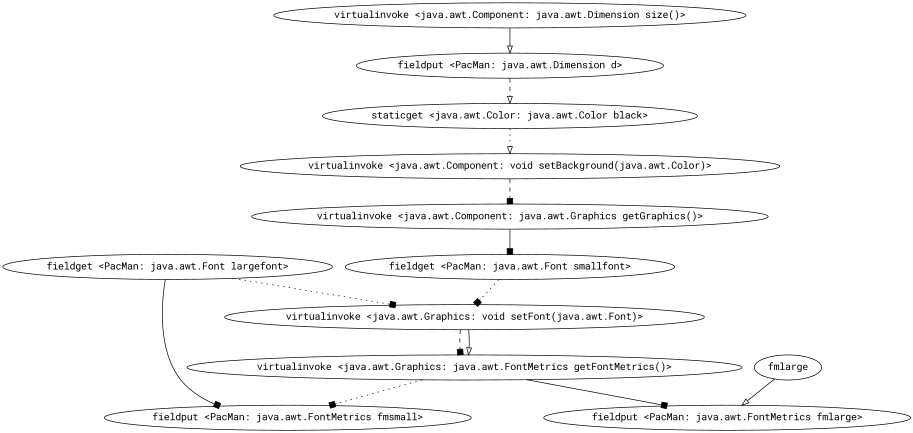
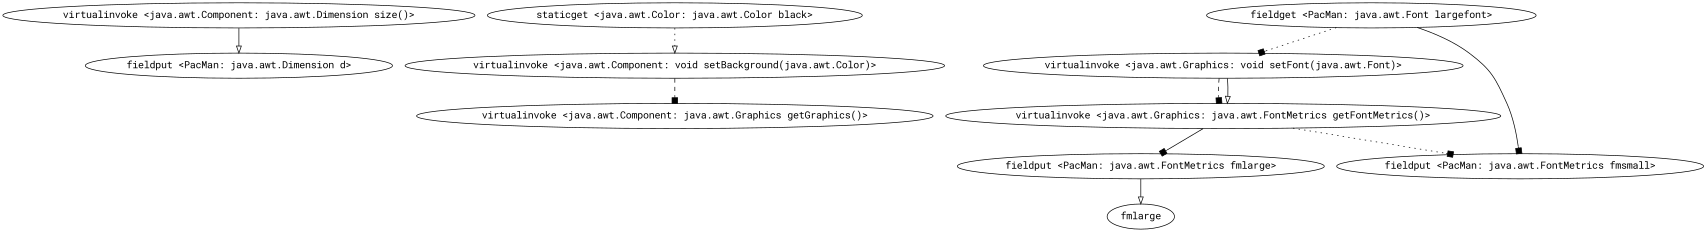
  digraph {
    fontname="Roboto Mono"
    node [fontname="Roboto Mono"]
    edge [arrowhead=box fontname="Roboto Mono" style=solid]
    "virtualinvoke <java.awt.Component: java.awt.Dimension size()>"
    "fieldput <PacMan: java.awt.Dimension d>"
    "staticget <java.awt.Color: java.awt.Color black>"
    "virtualinvoke <java.awt.Component: void setBackground(java.awt.Color)>"
    "virtualinvoke <java.awt.Component: java.awt.Graphics getGraphics()>"
-   "fieldget <PacMan: java.awt.Font smallfont>"
    "virtualinvoke <java.awt.Graphics: void setFont(java.awt.Font)>"
    "virtualinvoke <java.awt.Graphics: java.awt.FontMetrics getFontMetrics()>"
    "fieldput <PacMan: java.awt.FontMetrics fmsmall>"
    "fieldput <PacMan: java.awt.FontMetrics fmlarge>"
    n11 [label=fmlarge]
    "fieldget <PacMan: java.awt.Font largefont>"
    "virtualinvoke <java.awt.Component: java.awt.Dimension size()>" -> "fieldput <PacMan: java.awt.Dimension d>" [arrowhead=onormal]
-   "fieldput <PacMan: java.awt.Dimension d>" -> "staticget <java.awt.Color: java.awt.Color black>" [arrowhead=onormal style=dashed]
    "staticget <java.awt.Color: java.awt.Color black>" -> "virtualinvoke <java.awt.Component: void setBackground(java.awt.Color)>" [arrowhead=onormal style=dotted]
    "virtualinvoke <java.awt.Component: void setBackground(java.awt.Color)>" -> "virtualinvoke <java.awt.Component: java.awt.Graphics getGraphics()>" [style=dashed]
-   "virtualinvoke <java.awt.Component: java.awt.Graphics getGraphics()>" -> "fieldget <PacMan: java.awt.Font smallfont>"
-   "fieldget <PacMan: java.awt.Font smallfont>" -> "virtualinvoke <java.awt.Graphics: void setFont(java.awt.Font)>" [style=dotted]
    "virtualinvoke <java.awt.Graphics: void setFont(java.awt.Font)>" -> "virtualinvoke <java.awt.Graphics: java.awt.FontMetrics getFontMetrics()>" [style=dashed]
    "virtualinvoke <java.awt.Graphics: void setFont(java.awt.Font)>" -> "virtualinvoke <java.awt.Graphics: java.awt.FontMetrics getFontMetrics()>" [arrowhead=onormal]
    "virtualinvoke <java.awt.Graphics: java.awt.FontMetrics getFontMetrics()>" -> "fieldput <PacMan: java.awt.FontMetrics fmsmall>" [style=dotted]
    "virtualinvoke <java.awt.Graphics: java.awt.FontMetrics getFontMetrics()>" -> "fieldput <PacMan: java.awt.FontMetrics fmlarge>"
-   n11 -> "fieldput <PacMan: java.awt.FontMetrics fmlarge>" [arrowhead=onormal]
+   "fieldput <PacMan: java.awt.FontMetrics fmlarge>" -> n11 [arrowhead=onormal]
    "fieldget <PacMan: java.awt.Font largefont>" -> "virtualinvoke <java.awt.Graphics: void setFont(java.awt.Font)>" [style=dotted]
    "fieldget <PacMan: java.awt.Font largefont>" -> "fieldput <PacMan: java.awt.FontMetrics fmsmall>"
  }
